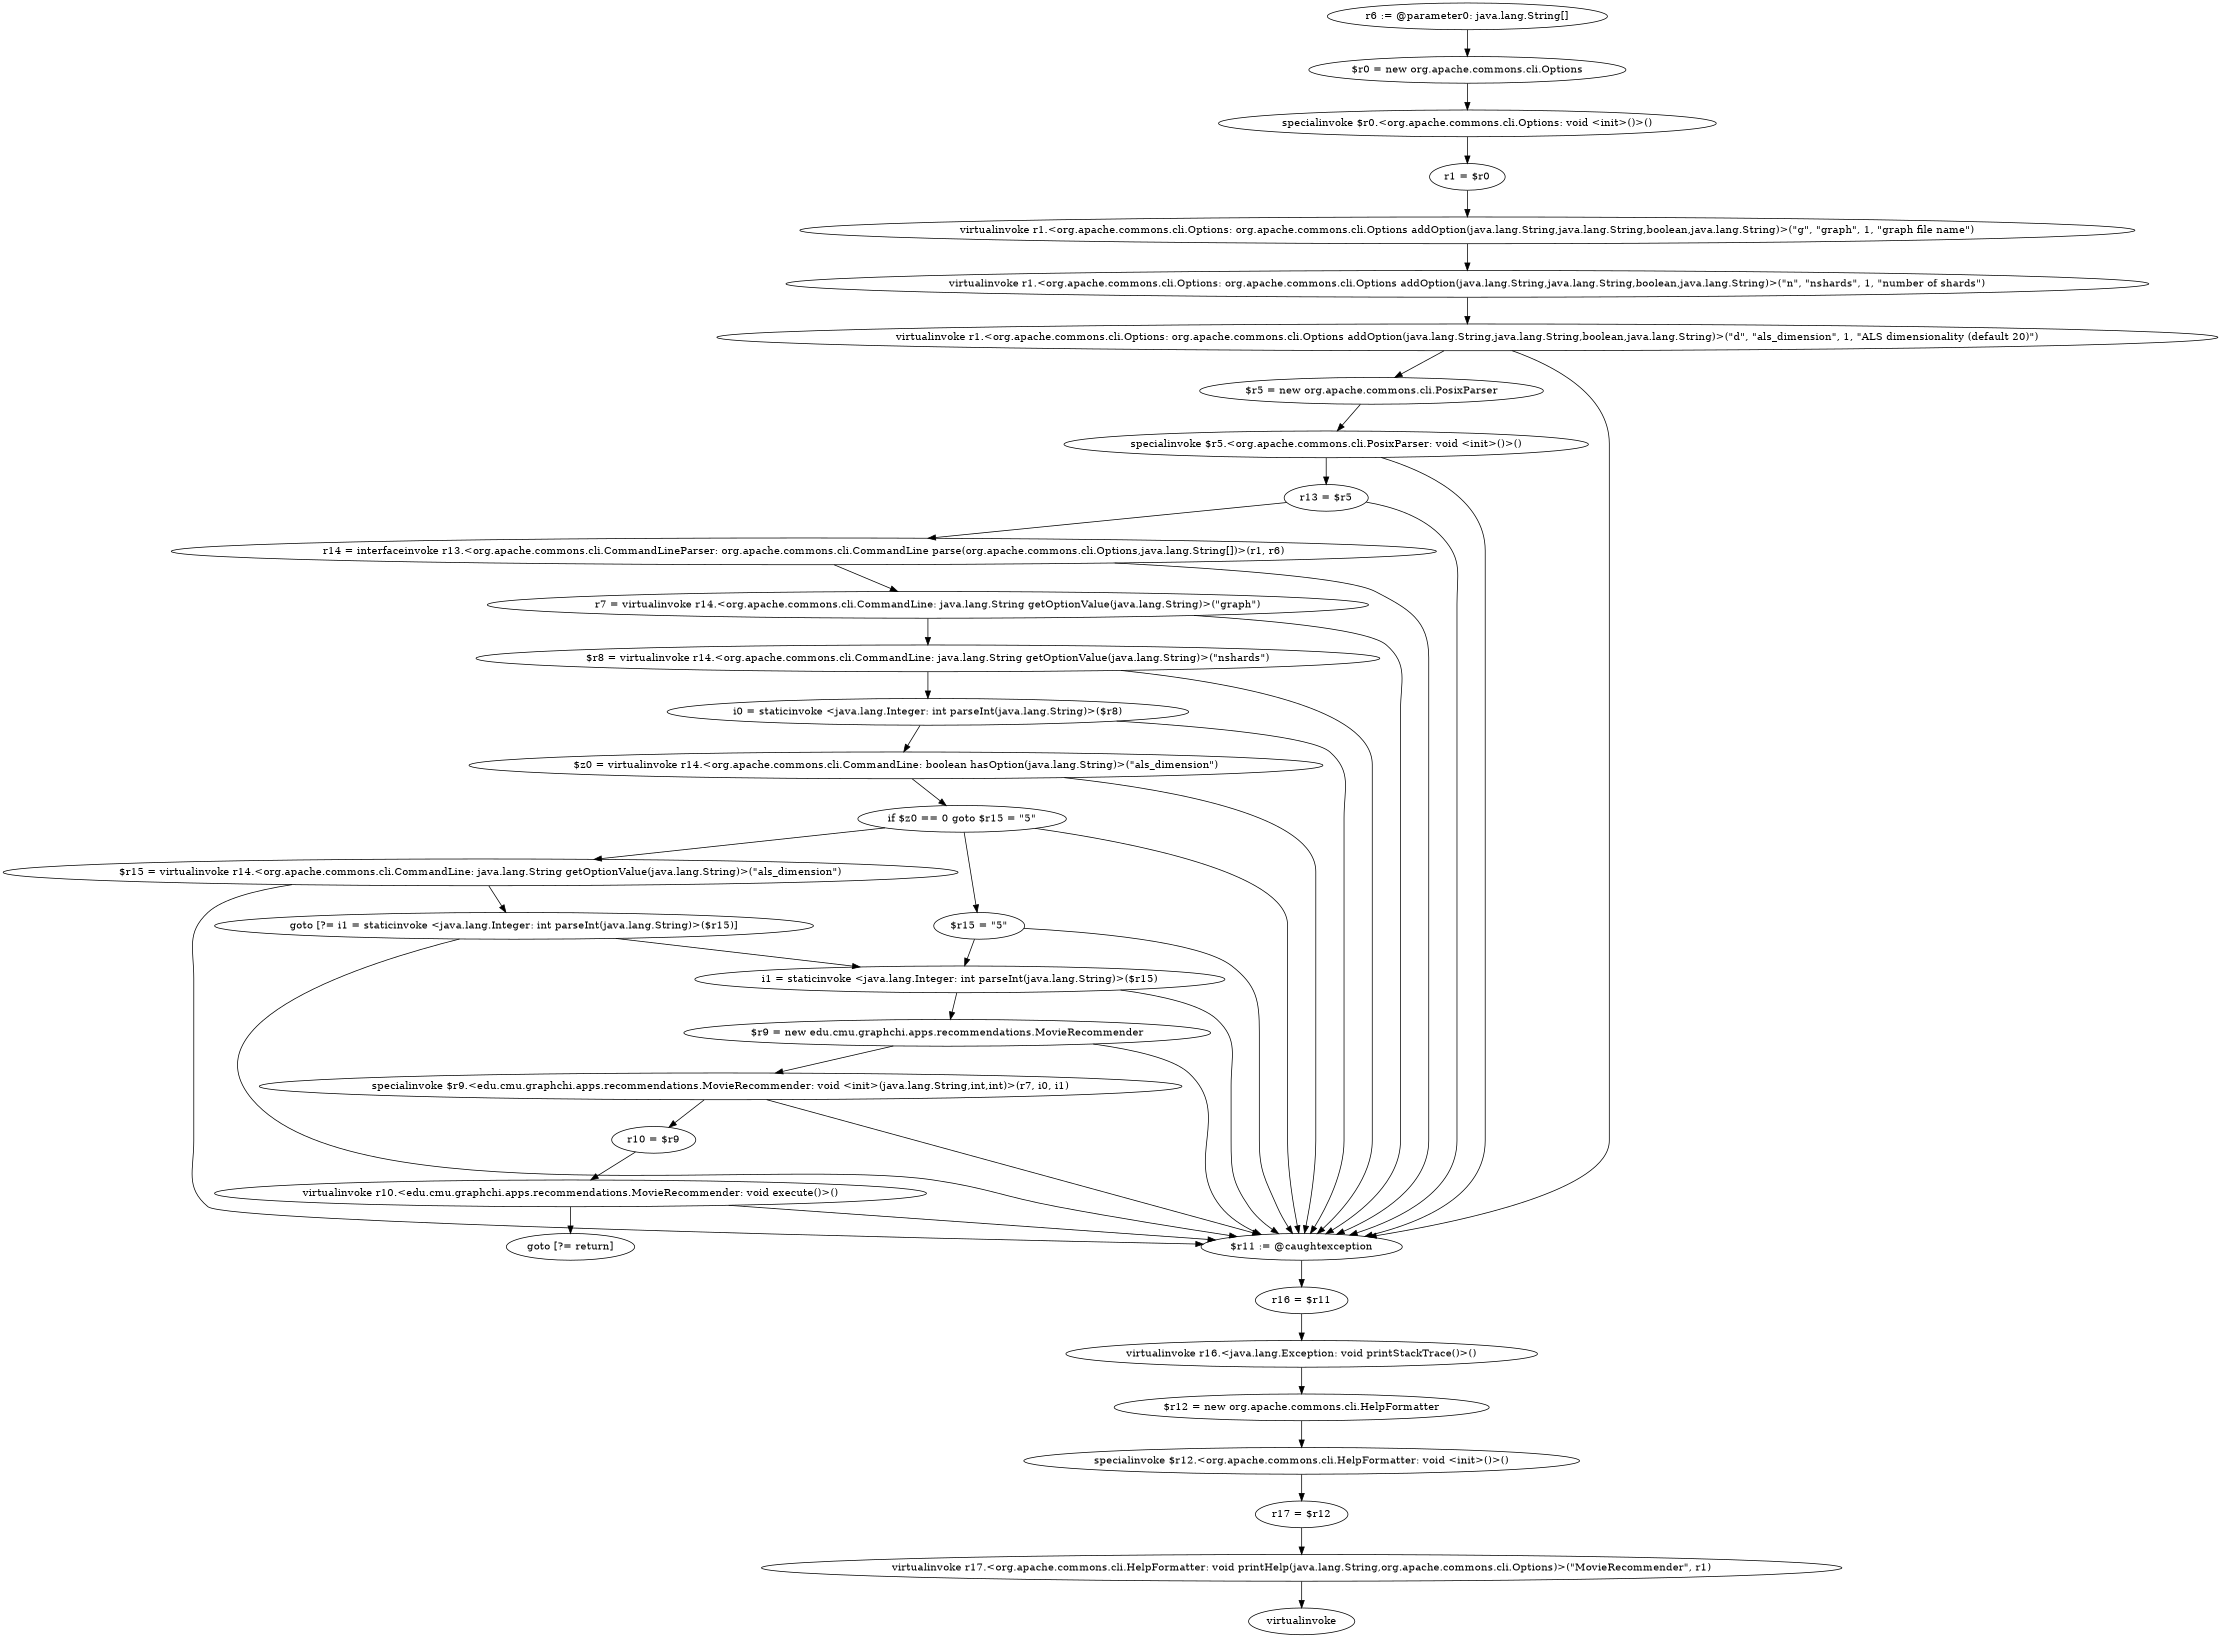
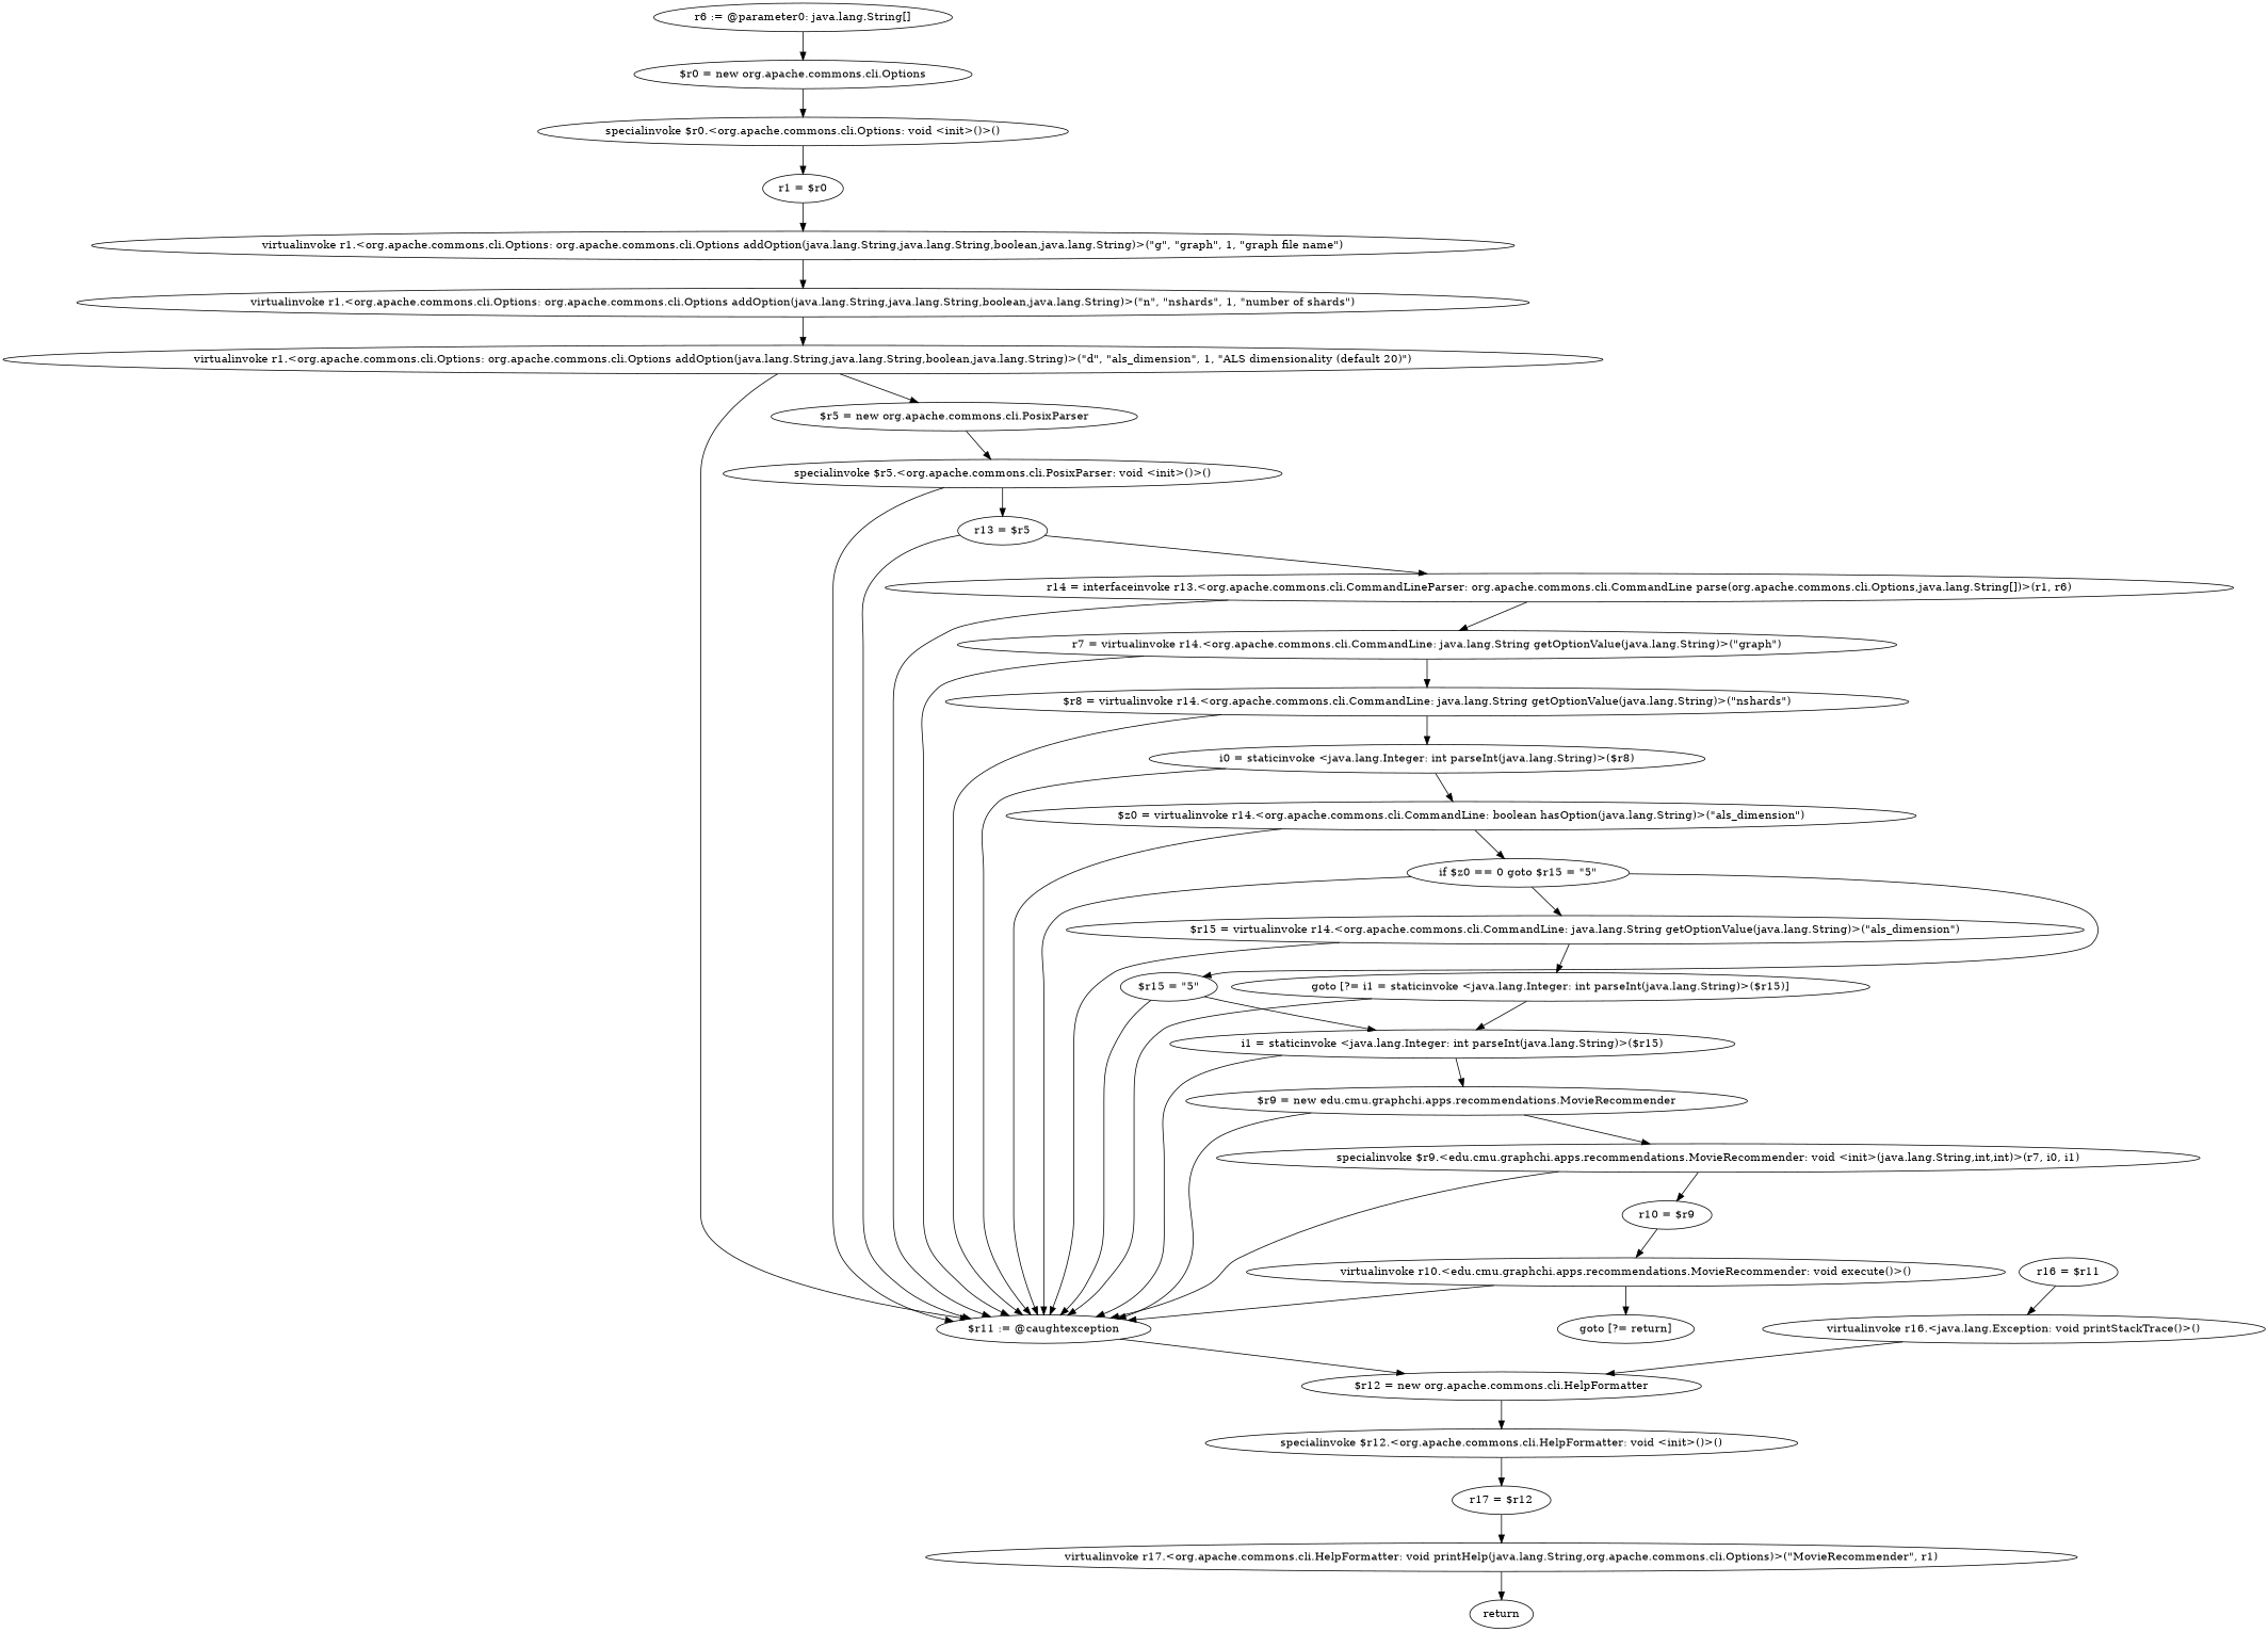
  digraph {
    "r6 := @parameter0: java.lang.String[]"
    "$r0 = new org.apache.commons.cli.Options"
    "specialinvoke $r0.<org.apache.commons.cli.Options: void <init>()>()"
    "r1 = $r0"
    "virtualinvoke r1.<org.apache.commons.cli.Options: org.apache.commons.cli.Options addOption(java.lang.String,java.lang.String,boolean,java.lang.String)>(\"g\", \"graph\", 1, \"graph file name\")"
    "virtualinvoke r1.<org.apache.commons.cli.Options: org.apache.commons.cli.Options addOption(java.lang.String,java.lang.String,boolean,java.lang.String)>(\"n\", \"nshards\", 1, \"number of shards\")"
    "virtualinvoke r1.<org.apache.commons.cli.Options: org.apache.commons.cli.Options addOption(java.lang.String,java.lang.String,boolean,java.lang.String)>(\"d\", \"als_dimension\", 1, \"ALS dimensionality (default 20)\")"
    "$r5 = new org.apache.commons.cli.PosixParser"
    "$r11 := @caughtexception"
    "specialinvoke $r5.<org.apache.commons.cli.PosixParser: void <init>()>()"
    "r16 = $r11"
    "r13 = $r5"
    "r14 = interfaceinvoke r13.<org.apache.commons.cli.CommandLineParser: org.apache.commons.cli.CommandLine parse(org.apache.commons.cli.Options,java.lang.String[])>(r1, r6)"
    "r7 = virtualinvoke r14.<org.apache.commons.cli.CommandLine: java.lang.String getOptionValue(java.lang.String)>(\"graph\")"
    "$r8 = virtualinvoke r14.<org.apache.commons.cli.CommandLine: java.lang.String getOptionValue(java.lang.String)>(\"nshards\")"
    "i0 = staticinvoke <java.lang.Integer: int parseInt(java.lang.String)>($r8)"
    "$z0 = virtualinvoke r14.<org.apache.commons.cli.CommandLine: boolean hasOption(java.lang.String)>(\"als_dimension\")"
    "if $z0 == 0 goto $r15 = \"5\""
    "$r15 = virtualinvoke r14.<org.apache.commons.cli.CommandLine: java.lang.String getOptionValue(java.lang.String)>(\"als_dimension\")"
    "$r15 = \"5\""
    "goto [?= i1 = staticinvoke <java.lang.Integer: int parseInt(java.lang.String)>($r15)]"
    "i1 = staticinvoke <java.lang.Integer: int parseInt(java.lang.String)>($r15)"
    "$r9 = new edu.cmu.graphchi.apps.recommendations.MovieRecommender"
    "specialinvoke $r9.<edu.cmu.graphchi.apps.recommendations.MovieRecommender: void <init>(java.lang.String,int,int)>(r7, i0, i1)"
    "r10 = $r9"
    "virtualinvoke r10.<edu.cmu.graphchi.apps.recommendations.MovieRecommender: void execute()>()"
    "goto [?= return]"
    "virtualinvoke r16.<java.lang.Exception: void printStackTrace()>()"
    "$r12 = new org.apache.commons.cli.HelpFormatter"
    "specialinvoke $r12.<org.apache.commons.cli.HelpFormatter: void <init>()>()"
    "r17 = $r12"
    "virtualinvoke r17.<org.apache.commons.cli.HelpFormatter: void printHelp(java.lang.String,org.apache.commons.cli.Options)>(\"MovieRecommender\", r1)"
-   return [label=virtualinvoke]
+   return
    "r6 := @parameter0: java.lang.String[]" -> "$r0 = new org.apache.commons.cli.Options"
    "$r0 = new org.apache.commons.cli.Options" -> "specialinvoke $r0.<org.apache.commons.cli.Options: void <init>()>()"
    "specialinvoke $r0.<org.apache.commons.cli.Options: void <init>()>()" -> "r1 = $r0"
    "r1 = $r0" -> "virtualinvoke r1.<org.apache.commons.cli.Options: org.apache.commons.cli.Options addOption(java.lang.String,java.lang.String,boolean,java.lang.String)>(\"g\", \"graph\", 1, \"graph file name\")"
    "virtualinvoke r1.<org.apache.commons.cli.Options: org.apache.commons.cli.Options addOption(java.lang.String,java.lang.String,boolean,java.lang.String)>(\"g\", \"graph\", 1, \"graph file name\")" -> "virtualinvoke r1.<org.apache.commons.cli.Options: org.apache.commons.cli.Options addOption(java.lang.String,java.lang.String,boolean,java.lang.String)>(\"n\", \"nshards\", 1, \"number of shards\")"
    "virtualinvoke r1.<org.apache.commons.cli.Options: org.apache.commons.cli.Options addOption(java.lang.String,java.lang.String,boolean,java.lang.String)>(\"n\", \"nshards\", 1, \"number of shards\")" -> "virtualinvoke r1.<org.apache.commons.cli.Options: org.apache.commons.cli.Options addOption(java.lang.String,java.lang.String,boolean,java.lang.String)>(\"d\", \"als_dimension\", 1, \"ALS dimensionality (default 20)\")"
    "virtualinvoke r1.<org.apache.commons.cli.Options: org.apache.commons.cli.Options addOption(java.lang.String,java.lang.String,boolean,java.lang.String)>(\"d\", \"als_dimension\", 1, \"ALS dimensionality (default 20)\")" -> "$r5 = new org.apache.commons.cli.PosixParser"
    "virtualinvoke r1.<org.apache.commons.cli.Options: org.apache.commons.cli.Options addOption(java.lang.String,java.lang.String,boolean,java.lang.String)>(\"d\", \"als_dimension\", 1, \"ALS dimensionality (default 20)\")" -> "$r11 := @caughtexception"
    "$r5 = new org.apache.commons.cli.PosixParser" -> "specialinvoke $r5.<org.apache.commons.cli.PosixParser: void <init>()>()"
-   "$r11 := @caughtexception" -> "r16 = $r11"
+   "$r11 := @caughtexception" -> "$r12 = new org.apache.commons.cli.HelpFormatter"
    "specialinvoke $r5.<org.apache.commons.cli.PosixParser: void <init>()>()" -> "$r11 := @caughtexception"
    "specialinvoke $r5.<org.apache.commons.cli.PosixParser: void <init>()>()" -> "r13 = $r5"
    "r16 = $r11" -> "virtualinvoke r16.<java.lang.Exception: void printStackTrace()>()"
    "r13 = $r5" -> "$r11 := @caughtexception"
    "r13 = $r5" -> "r14 = interfaceinvoke r13.<org.apache.commons.cli.CommandLineParser: org.apache.commons.cli.CommandLine parse(org.apache.commons.cli.Options,java.lang.String[])>(r1, r6)"
    "r14 = interfaceinvoke r13.<org.apache.commons.cli.CommandLineParser: org.apache.commons.cli.CommandLine parse(org.apache.commons.cli.Options,java.lang.String[])>(r1, r6)" -> "$r11 := @caughtexception"
    "r14 = interfaceinvoke r13.<org.apache.commons.cli.CommandLineParser: org.apache.commons.cli.CommandLine parse(org.apache.commons.cli.Options,java.lang.String[])>(r1, r6)" -> "r7 = virtualinvoke r14.<org.apache.commons.cli.CommandLine: java.lang.String getOptionValue(java.lang.String)>(\"graph\")"
    "r7 = virtualinvoke r14.<org.apache.commons.cli.CommandLine: java.lang.String getOptionValue(java.lang.String)>(\"graph\")" -> "$r11 := @caughtexception"
    "r7 = virtualinvoke r14.<org.apache.commons.cli.CommandLine: java.lang.String getOptionValue(java.lang.String)>(\"graph\")" -> "$r8 = virtualinvoke r14.<org.apache.commons.cli.CommandLine: java.lang.String getOptionValue(java.lang.String)>(\"nshards\")"
    "$r8 = virtualinvoke r14.<org.apache.commons.cli.CommandLine: java.lang.String getOptionValue(java.lang.String)>(\"nshards\")" -> "$r11 := @caughtexception"
    "$r8 = virtualinvoke r14.<org.apache.commons.cli.CommandLine: java.lang.String getOptionValue(java.lang.String)>(\"nshards\")" -> "i0 = staticinvoke <java.lang.Integer: int parseInt(java.lang.String)>($r8)"
    "i0 = staticinvoke <java.lang.Integer: int parseInt(java.lang.String)>($r8)" -> "$r11 := @caughtexception"
    "i0 = staticinvoke <java.lang.Integer: int parseInt(java.lang.String)>($r8)" -> "$z0 = virtualinvoke r14.<org.apache.commons.cli.CommandLine: boolean hasOption(java.lang.String)>(\"als_dimension\")"
    "$z0 = virtualinvoke r14.<org.apache.commons.cli.CommandLine: boolean hasOption(java.lang.String)>(\"als_dimension\")" -> "$r11 := @caughtexception"
    "$z0 = virtualinvoke r14.<org.apache.commons.cli.CommandLine: boolean hasOption(java.lang.String)>(\"als_dimension\")" -> "if $z0 == 0 goto $r15 = \"5\""
    "if $z0 == 0 goto $r15 = \"5\"" -> "$r11 := @caughtexception"
    "if $z0 == 0 goto $r15 = \"5\"" -> "$r15 = virtualinvoke r14.<org.apache.commons.cli.CommandLine: java.lang.String getOptionValue(java.lang.String)>(\"als_dimension\")"
    "if $z0 == 0 goto $r15 = \"5\"" -> "$r15 = \"5\""
    "$r15 = virtualinvoke r14.<org.apache.commons.cli.CommandLine: java.lang.String getOptionValue(java.lang.String)>(\"als_dimension\")" -> "$r11 := @caughtexception"
    "$r15 = virtualinvoke r14.<org.apache.commons.cli.CommandLine: java.lang.String getOptionValue(java.lang.String)>(\"als_dimension\")" -> "goto [?= i1 = staticinvoke <java.lang.Integer: int parseInt(java.lang.String)>($r15)]"
    "$r15 = \"5\"" -> "$r11 := @caughtexception"
    "$r15 = \"5\"" -> "i1 = staticinvoke <java.lang.Integer: int parseInt(java.lang.String)>($r15)"
    "goto [?= i1 = staticinvoke <java.lang.Integer: int parseInt(java.lang.String)>($r15)]" -> "$r11 := @caughtexception"
    "goto [?= i1 = staticinvoke <java.lang.Integer: int parseInt(java.lang.String)>($r15)]" -> "i1 = staticinvoke <java.lang.Integer: int parseInt(java.lang.String)>($r15)"
    "i1 = staticinvoke <java.lang.Integer: int parseInt(java.lang.String)>($r15)" -> "$r11 := @caughtexception"
    "i1 = staticinvoke <java.lang.Integer: int parseInt(java.lang.String)>($r15)" -> "$r9 = new edu.cmu.graphchi.apps.recommendations.MovieRecommender"
    "$r9 = new edu.cmu.graphchi.apps.recommendations.MovieRecommender" -> "$r11 := @caughtexception"
    "$r9 = new edu.cmu.graphchi.apps.recommendations.MovieRecommender" -> "specialinvoke $r9.<edu.cmu.graphchi.apps.recommendations.MovieRecommender: void <init>(java.lang.String,int,int)>(r7, i0, i1)"
    "specialinvoke $r9.<edu.cmu.graphchi.apps.recommendations.MovieRecommender: void <init>(java.lang.String,int,int)>(r7, i0, i1)" -> "$r11 := @caughtexception"
    "specialinvoke $r9.<edu.cmu.graphchi.apps.recommendations.MovieRecommender: void <init>(java.lang.String,int,int)>(r7, i0, i1)" -> "r10 = $r9"
    "r10 = $r9" -> "virtualinvoke r10.<edu.cmu.graphchi.apps.recommendations.MovieRecommender: void execute()>()"
    "virtualinvoke r10.<edu.cmu.graphchi.apps.recommendations.MovieRecommender: void execute()>()" -> "$r11 := @caughtexception"
    "virtualinvoke r10.<edu.cmu.graphchi.apps.recommendations.MovieRecommender: void execute()>()" -> "goto [?= return]"
    "virtualinvoke r16.<java.lang.Exception: void printStackTrace()>()" -> "$r12 = new org.apache.commons.cli.HelpFormatter"
    "$r12 = new org.apache.commons.cli.HelpFormatter" -> "specialinvoke $r12.<org.apache.commons.cli.HelpFormatter: void <init>()>()"
    "specialinvoke $r12.<org.apache.commons.cli.HelpFormatter: void <init>()>()" -> "r17 = $r12"
    "r17 = $r12" -> "virtualinvoke r17.<org.apache.commons.cli.HelpFormatter: void printHelp(java.lang.String,org.apache.commons.cli.Options)>(\"MovieRecommender\", r1)"
    "virtualinvoke r17.<org.apache.commons.cli.HelpFormatter: void printHelp(java.lang.String,org.apache.commons.cli.Options)>(\"MovieRecommender\", r1)" -> return
  }
